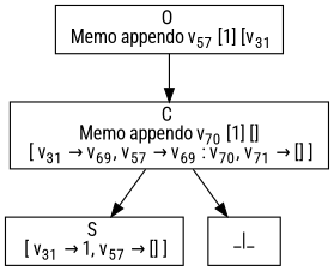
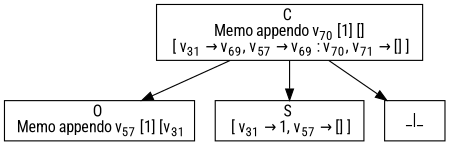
  digraph {
    fontname="Roboto Condensed"
    rankdir=TB
    node [fillcolor=white fontname="Roboto Condensed" shape=box style=filled]
    edge [fontname="Roboto Condensed"]
    n1 [label=<O <BR/> Memo appendo v<SUB>57</SUB> [1] [v<SUB>31</SUB>]>]
    n2 [label=<C <BR/> Memo appendo v<SUB>70</SUB> [1] [] <BR/>  [ v<SUB>31</SUB> &rarr; v<SUB>69</SUB>, v<SUB>57</SUB> &rarr; v<SUB>69</SUB> : v<SUB>70</SUB>, v<SUB>71</SUB> &rarr; [] ] >]
    n3 [label=<S <BR/>  [ v<SUB>31</SUB> &rarr; 1, v<SUB>57</SUB> &rarr; [] ] >]
    n4 [label=<_|_>]
-   n1 -> n2
+   n2 -> n1
    n2 -> n3
    n2 -> n4
  }
